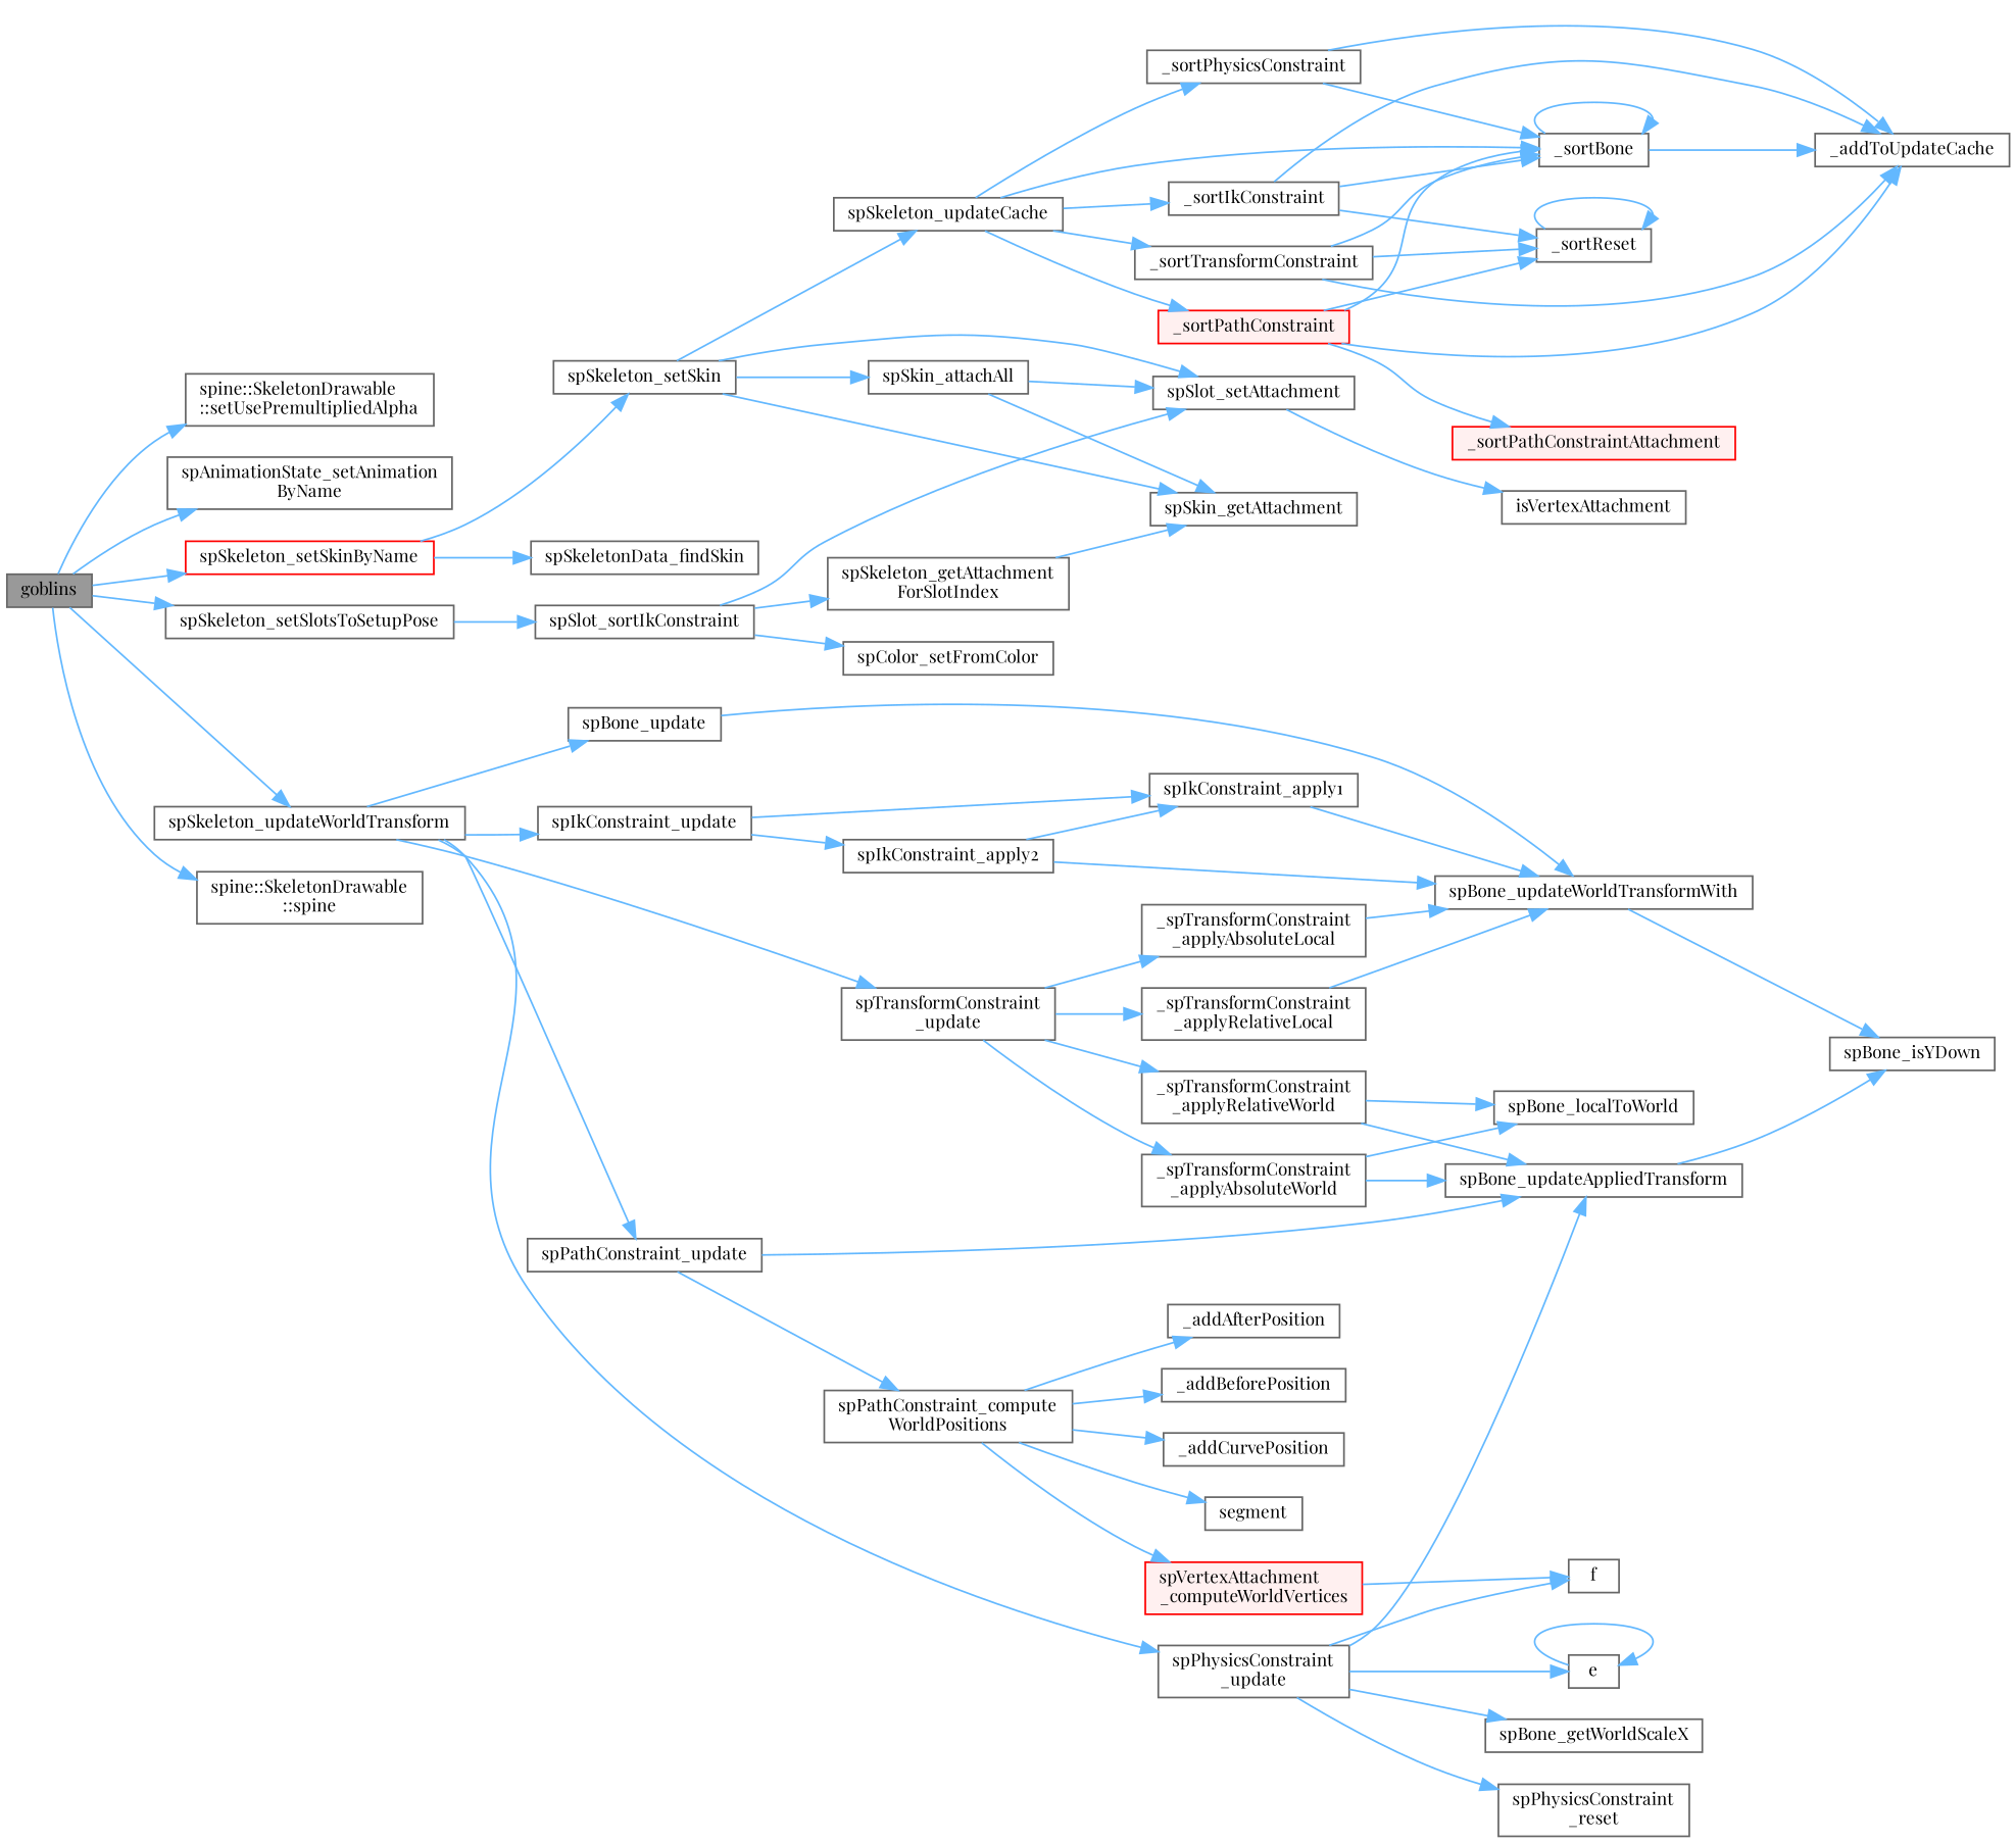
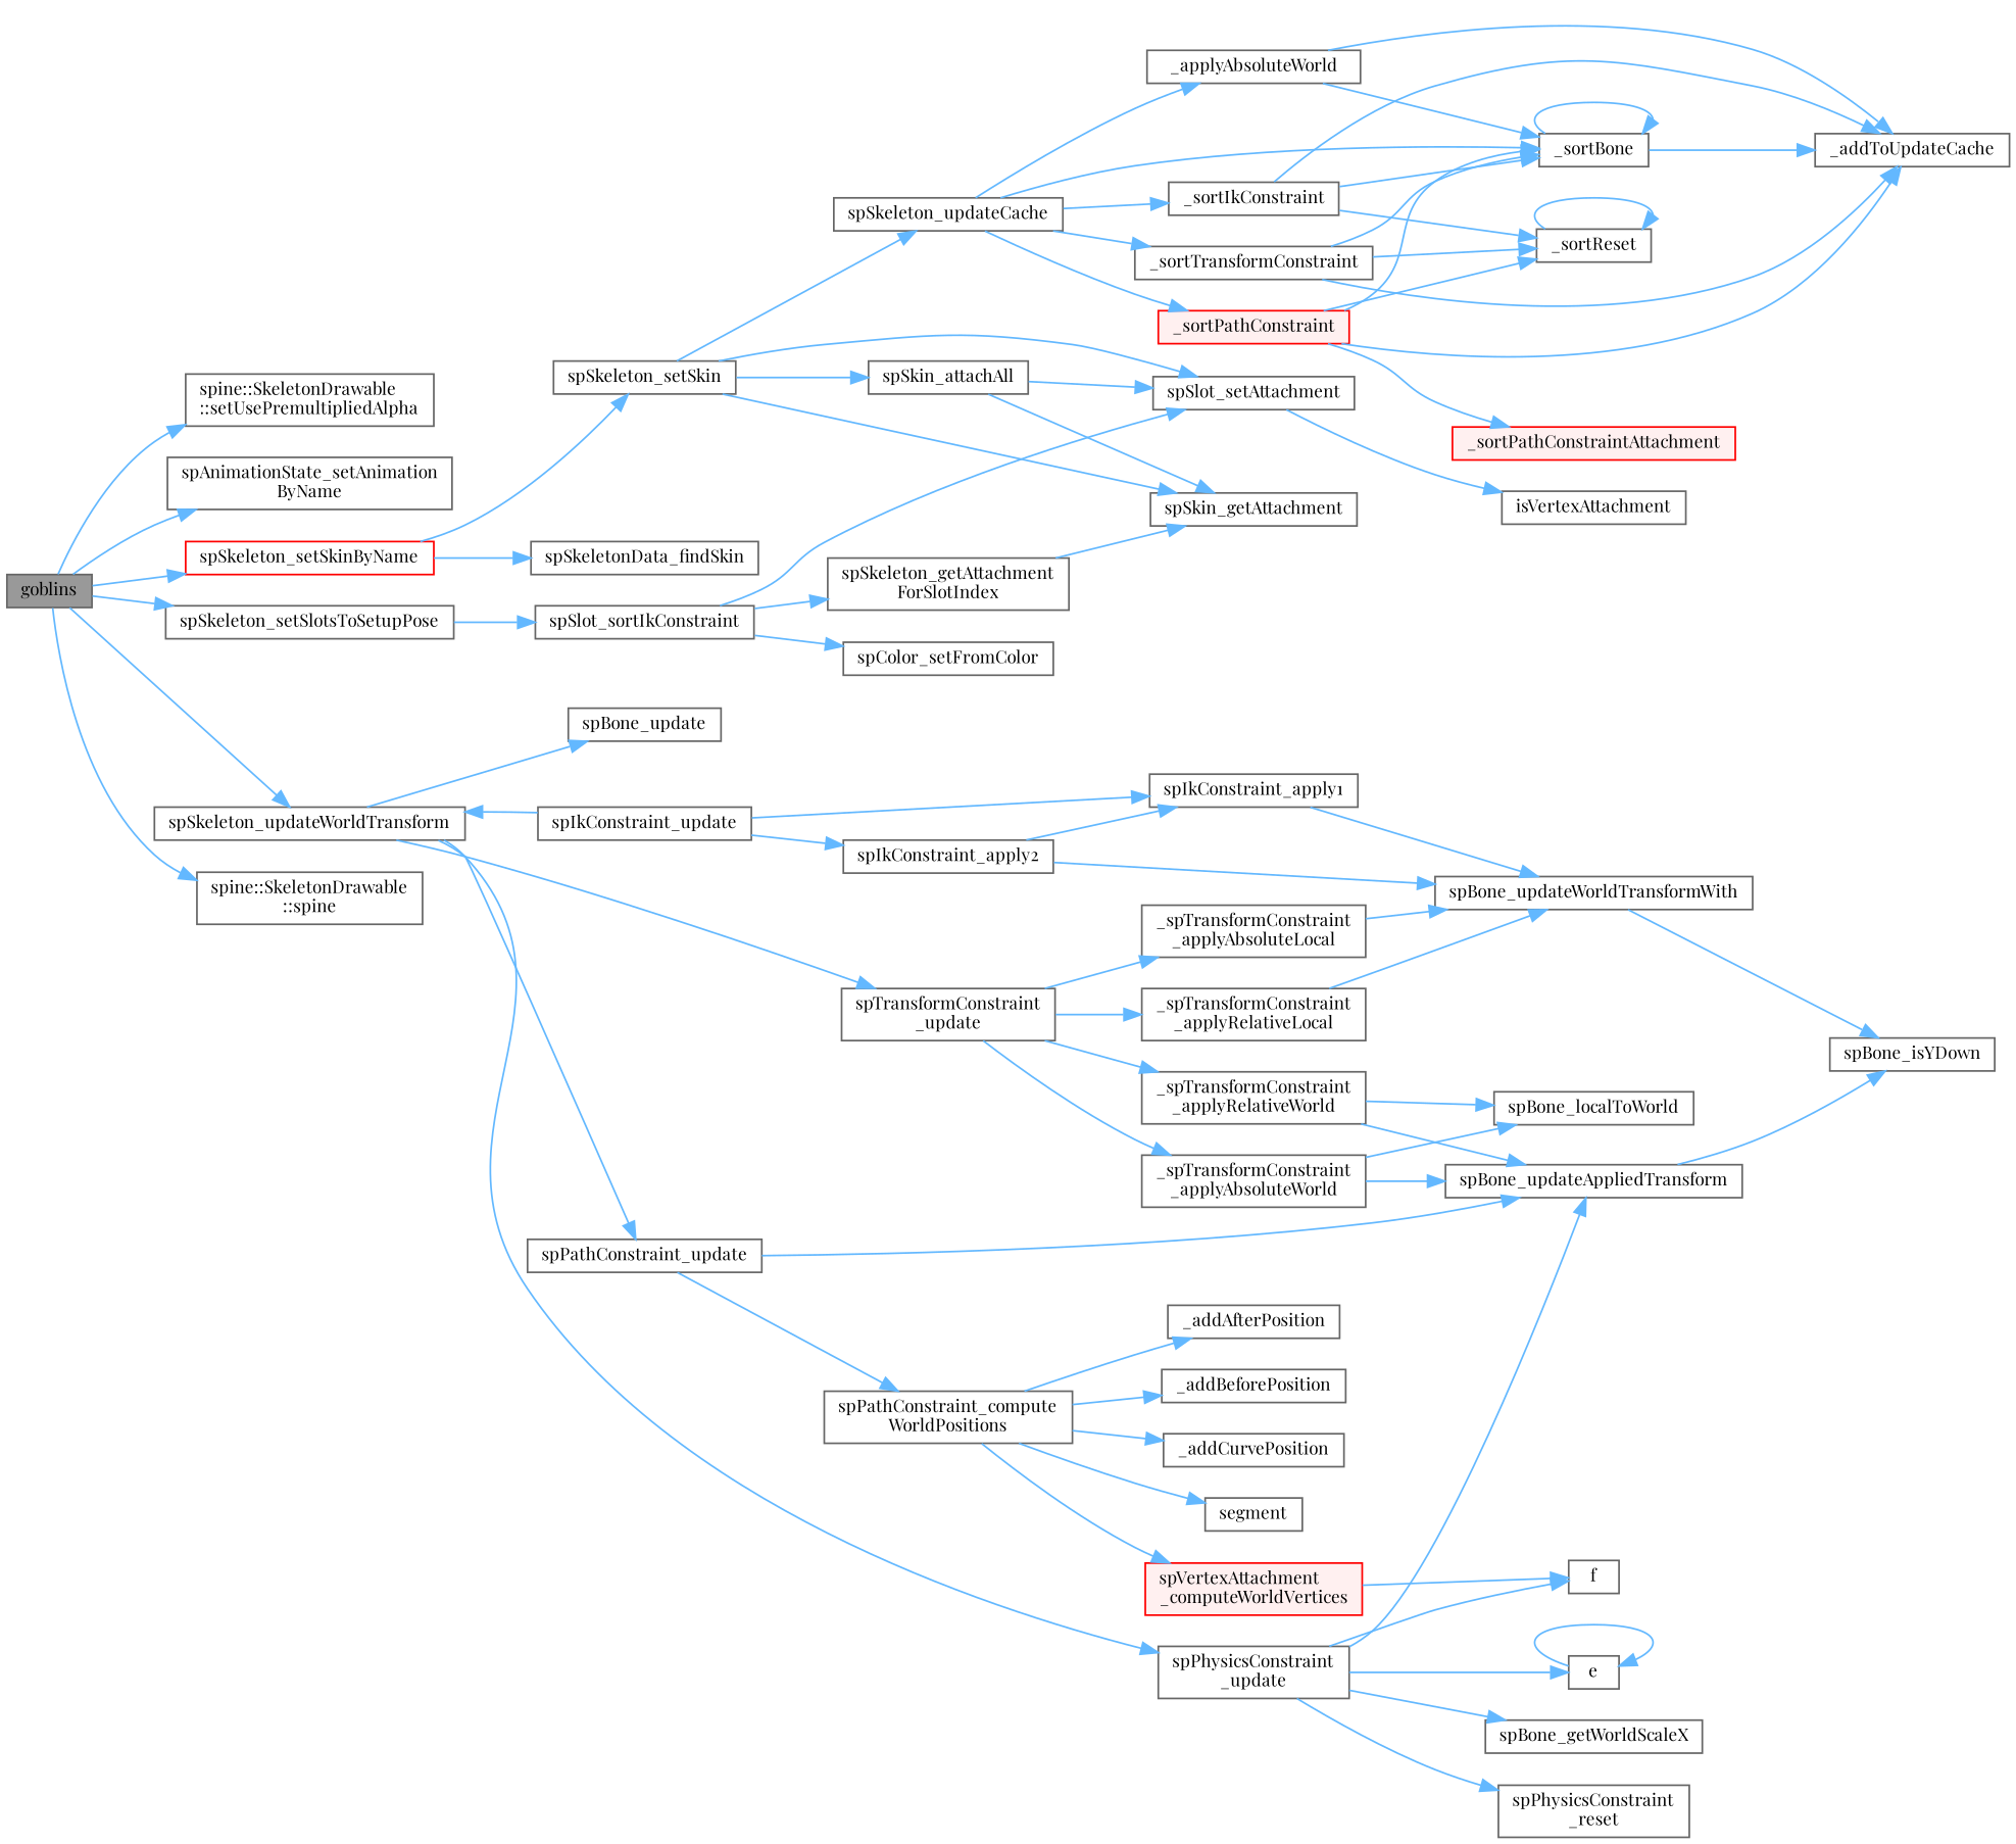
  digraph {
    fontname="Playfair Display"
    rankdir=LR
    node [color=grey40 fillcolor=white fontname="Playfair Display" fontsize=10 shape=box style=filled]
    edge [color=steelblue1 fontname="Playfair Display" fontsize=10 labelfontname=Helvetica labelfontsize=10 style=solid]
    n1 [color=gray40 fillcolor=grey60 fontcolor=black height=0.2 label=goblins width=0.4]
    n2 [height=0.2 label="spine::SkeletonDrawable\l::setUsePremultipliedAlpha" width=0.4]
    n3 [height=0.2 label="spAnimationState_setAnimation\lByName" width=0.4]
    n4 [color=red height=0.2 label=spSkeleton_setSkinByName width=0.4]
    n5 [height=0.2 label=spSkeleton_setSlotsToSetupPose width=0.4]
    n6 [height=0.2 label=spSkeleton_updateWorldTransform width=0.4]
    n7 [height=0.2 label="spine::SkeletonDrawable\l::spine" width=0.4]
    n8 [height=0.2 label=spSkeleton_setSkin width=0.4]
    n9 [height=0.2 label=spSkeletonData_findSkin width=0.4]
    n10 [height=0.2 label=spSlot_sortIkConstraint width=0.4]
    n11 [height=0.2 label=spBone_update width=0.4]
    n12 [height=0.2 label=spIkConstraint_update width=0.4]
    n13 [height=0.2 label=spPathConstraint_update width=0.4]
    n14 [height=0.2 label="spPhysicsConstraint\l_update" width=0.4]
    n15 [height=0.2 label="spTransformConstraint\l_update" width=0.4]
    n16 [height=0.2 label=spSkeleton_updateCache width=0.4]
    n17 [height=0.2 label=spSkin_attachAll width=0.4]
    n18 [height=0.2 label=spSkin_getAttachment width=0.4]
    n19 [height=0.2 label=spSlot_setAttachment width=0.4]
    n20 [height=0.2 label=_sortBone width=0.4]
    n21 [height=0.2 label=_sortIkConstraint width=0.4]
    n22 [color=red fillcolor="#FFF0F0" height=0.2 label=_sortPathConstraint width=0.4]
-   n23 [height=0.2 label=_sortPhysicsConstraint width=0.4]
+   n23 [height=0.2 label=_applyAbsoluteWorld width=0.4]
    n24 [height=0.2 label=_sortTransformConstraint width=0.4]
    n25 [height=0.2 label=isVertexAttachment width=0.4]
    n26 [height=0.2 label=_addToUpdateCache width=0.4]
    n27 [height=0.2 label=_sortReset width=0.4]
    n28 [color=red fillcolor="#FFF0F0" height=0.2 label=_sortPathConstraintAttachment width=0.4]
    n29 [height=0.2 label=spColor_setFromColor width=0.4]
    n30 [height=0.2 label="spSkeleton_getAttachment\lForSlotIndex" width=0.4]
    n31 [height=0.2 label=spBone_updateWorldTransformWith width=0.4]
    n32 [height=0.2 label=spIkConstraint_apply1 width=0.4]
    n33 [height=0.2 label=spIkConstraint_apply2 width=0.4]
    n34 [height=0.2 label=spBone_updateAppliedTransform width=0.4]
    n35 [height=0.2 label="spPathConstraint_compute\lWorldPositions" width=0.4]
    n36 [height=0.2 label=f width=0.4]
    n37 [height=0.2 label=e width=0.4]
    n38 [height=0.2 label=spBone_getWorldScaleX width=0.4]
    n39 [height=0.2 label="spPhysicsConstraint\l_reset" width=0.4]
    n40 [height=0.2 label="_spTransformConstraint\l_applyAbsoluteLocal" width=0.4]
    n41 [height=0.2 label="_spTransformConstraint\l_applyAbsoluteWorld" width=0.4]
    n42 [height=0.2 label="_spTransformConstraint\l_applyRelativeLocal" width=0.4]
    n43 [height=0.2 label="_spTransformConstraint\l_applyRelativeWorld" width=0.4]
    n44 [height=0.2 label=spBone_isYDown width=0.4]
    n45 [height=0.2 label=_addAfterPosition width=0.4]
    n46 [height=0.2 label=_addBeforePosition width=0.4]
    n47 [height=0.2 label=_addCurvePosition width=0.4]
    n48 [height=0.2 label=segment width=0.4]
    n49 [color=red fillcolor="#FFF0F0" height=0.2 label="spVertexAttachment\l_computeWorldVertices" width=0.4]
    n50 [height=0.2 label=spBone_localToWorld width=0.4]
    n1 -> n2
    n1 -> n3
    n1 -> n4
    n1 -> n5
    n1 -> n6
    n1 -> n7
    n4 -> n8
    n4 -> n9
    n5 -> n10
    n6 -> n11
-   n6 -> n12
+   n12 -> n6
    n6 -> n13
    n6 -> n14
    n6 -> n15
    n8 -> n16
    n8 -> n17
    n8 -> n18
    n8 -> n19
    n10 -> n19
    n10 -> n29
    n10 -> n30
-   n11 -> n31
    n12 -> n32
    n12 -> n33
    n13 -> n34
    n13 -> n35
    n14 -> n34
    n14 -> n36
    n14 -> n37
    n14 -> n38
    n14 -> n39
    n15 -> n40
    n15 -> n41
    n15 -> n42
    n15 -> n43
    n16 -> n20
    n16 -> n21
    n16 -> n22
    n16 -> n23
    n16 -> n24
    n17 -> n18
    n17 -> n19
    n19 -> n25
    n20 -> n20
    n20 -> n26
    n21 -> n20
    n21 -> n26
    n21 -> n27
    n22 -> n20
    n22 -> n26
    n22 -> n27
    n22 -> n28
    n23 -> n20
    n23 -> n26
    n24 -> n20
    n24 -> n26
    n24 -> n27
    n27 -> n27
    n30 -> n18
    n31 -> n44
    n32 -> n31
    n33 -> n31
    n33 -> n32
    n34 -> n44
    n35 -> n45
    n35 -> n46
    n35 -> n47
    n35 -> n48
    n35 -> n49
    n37 -> n37
    n40 -> n31
    n41 -> n34
    n41 -> n50
    n42 -> n31
    n43 -> n34
    n43 -> n50
    n49 -> n36
  }
